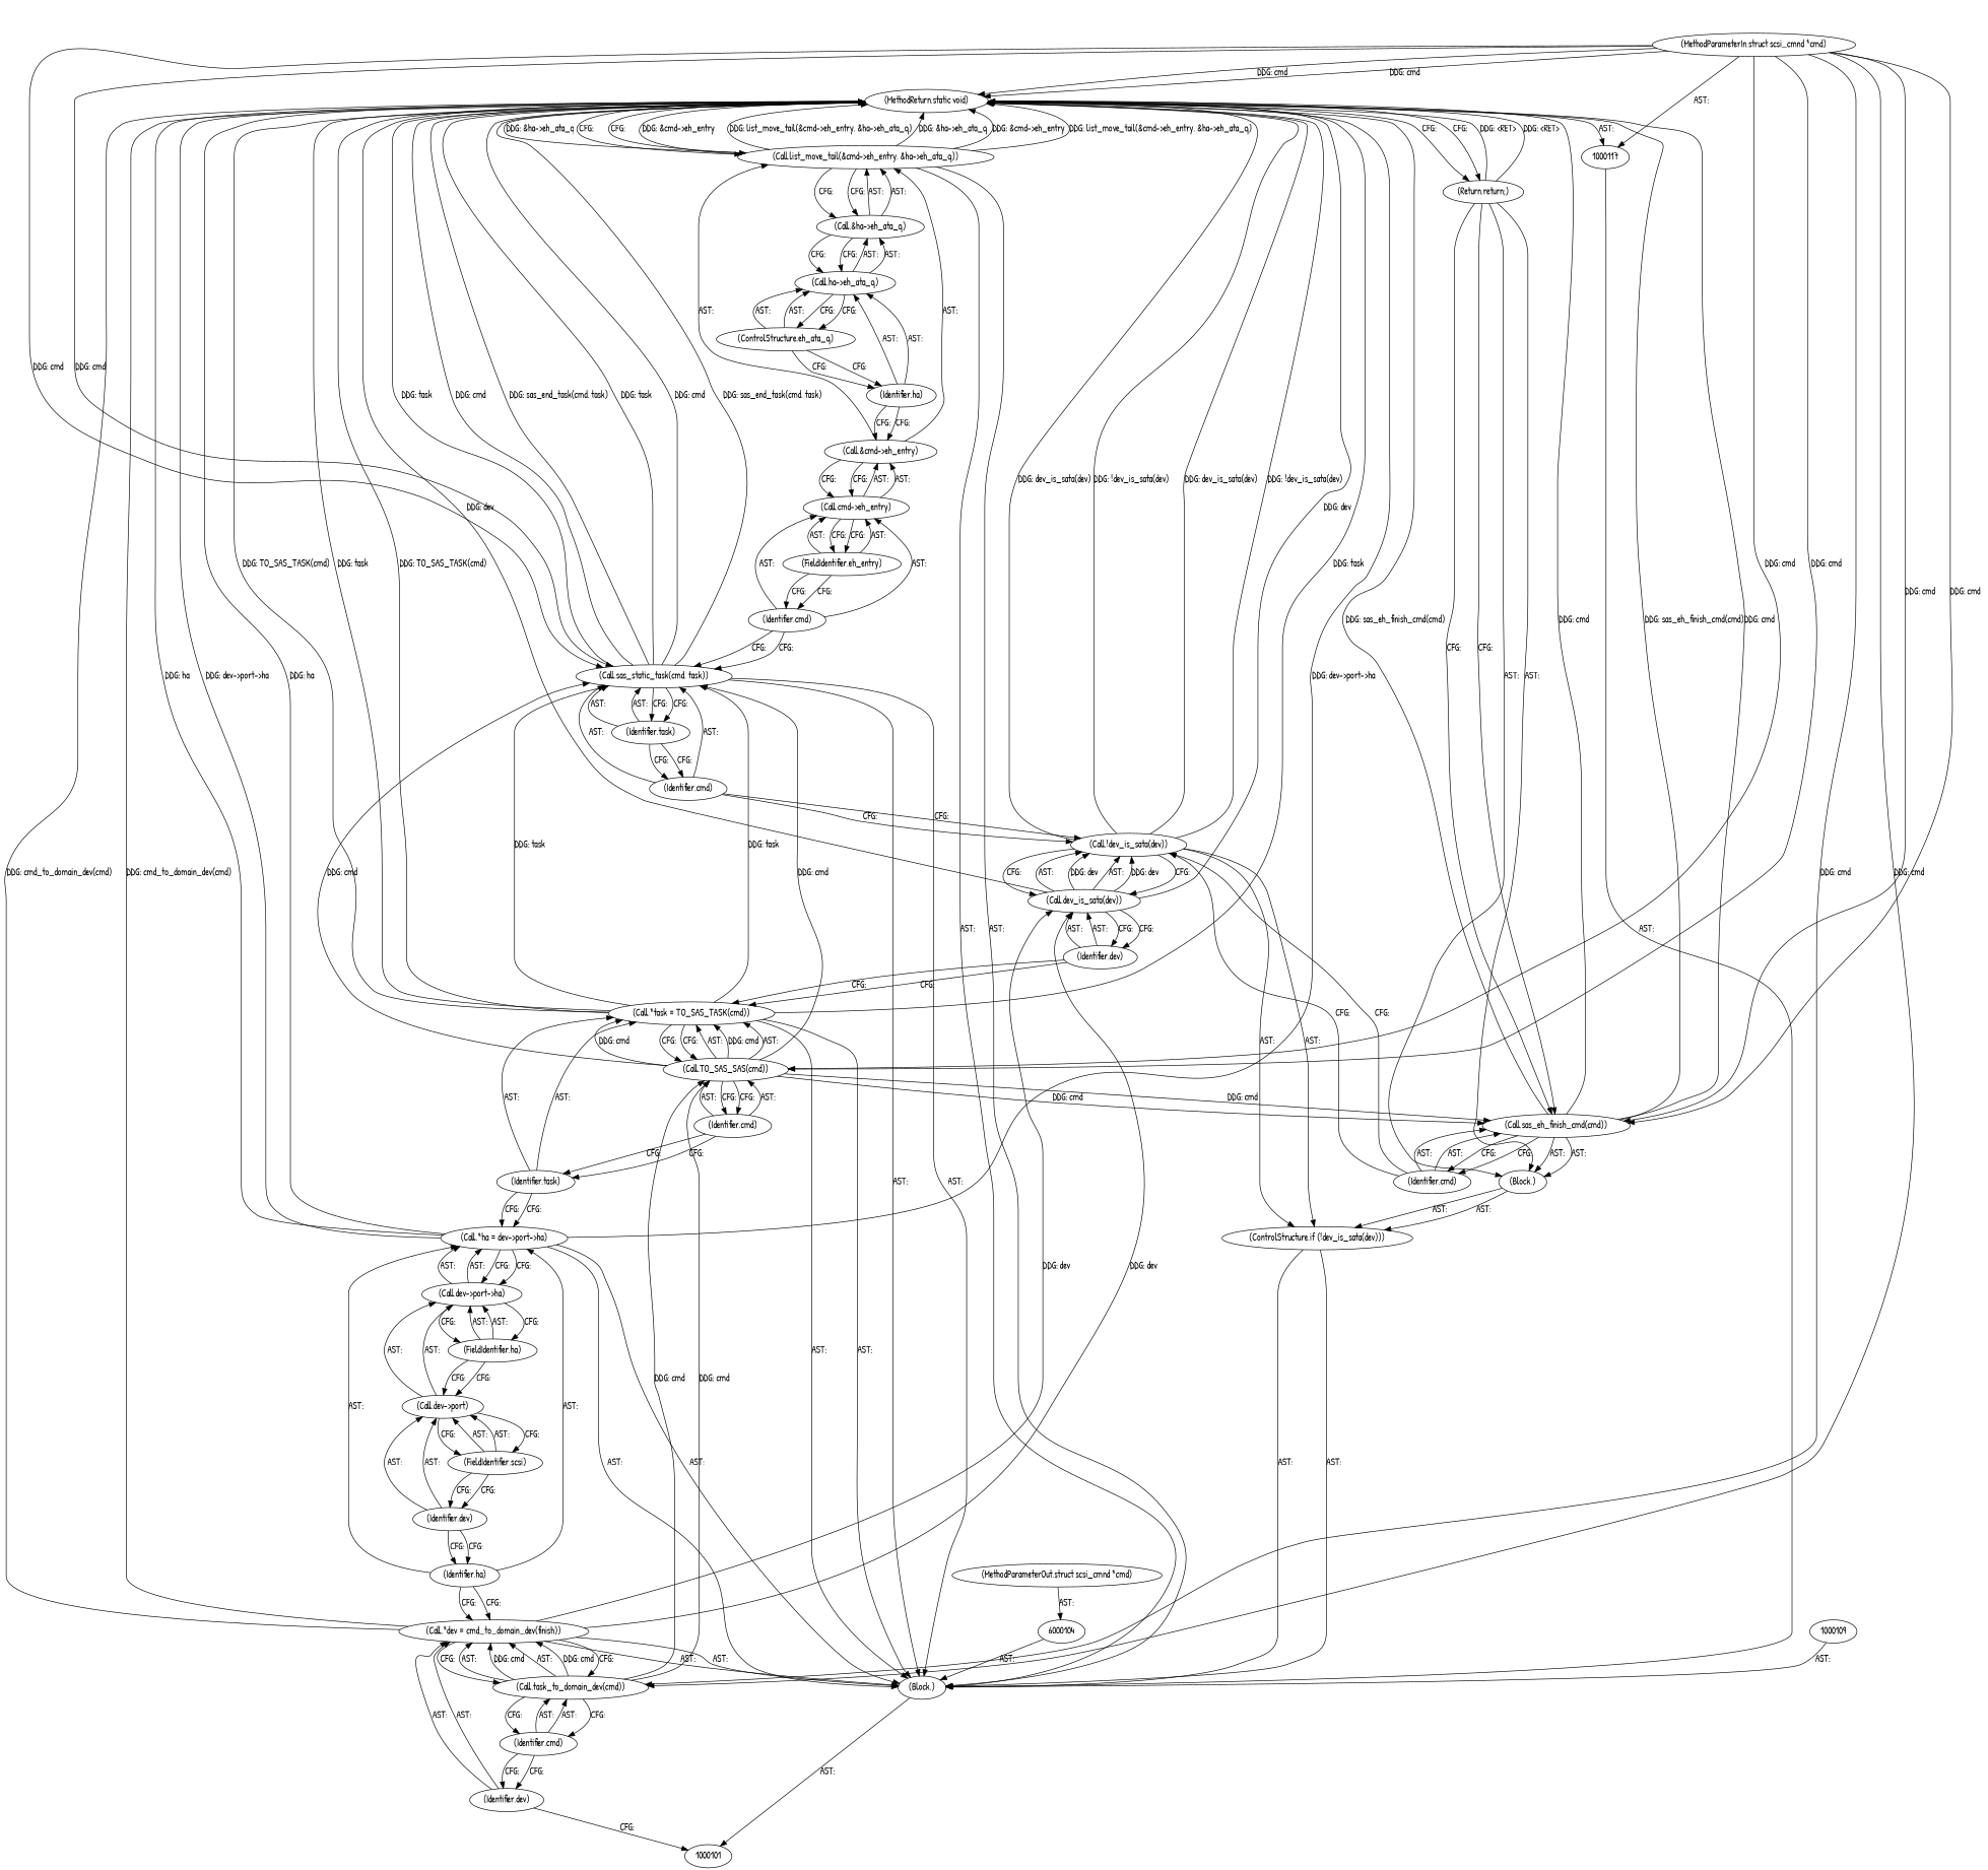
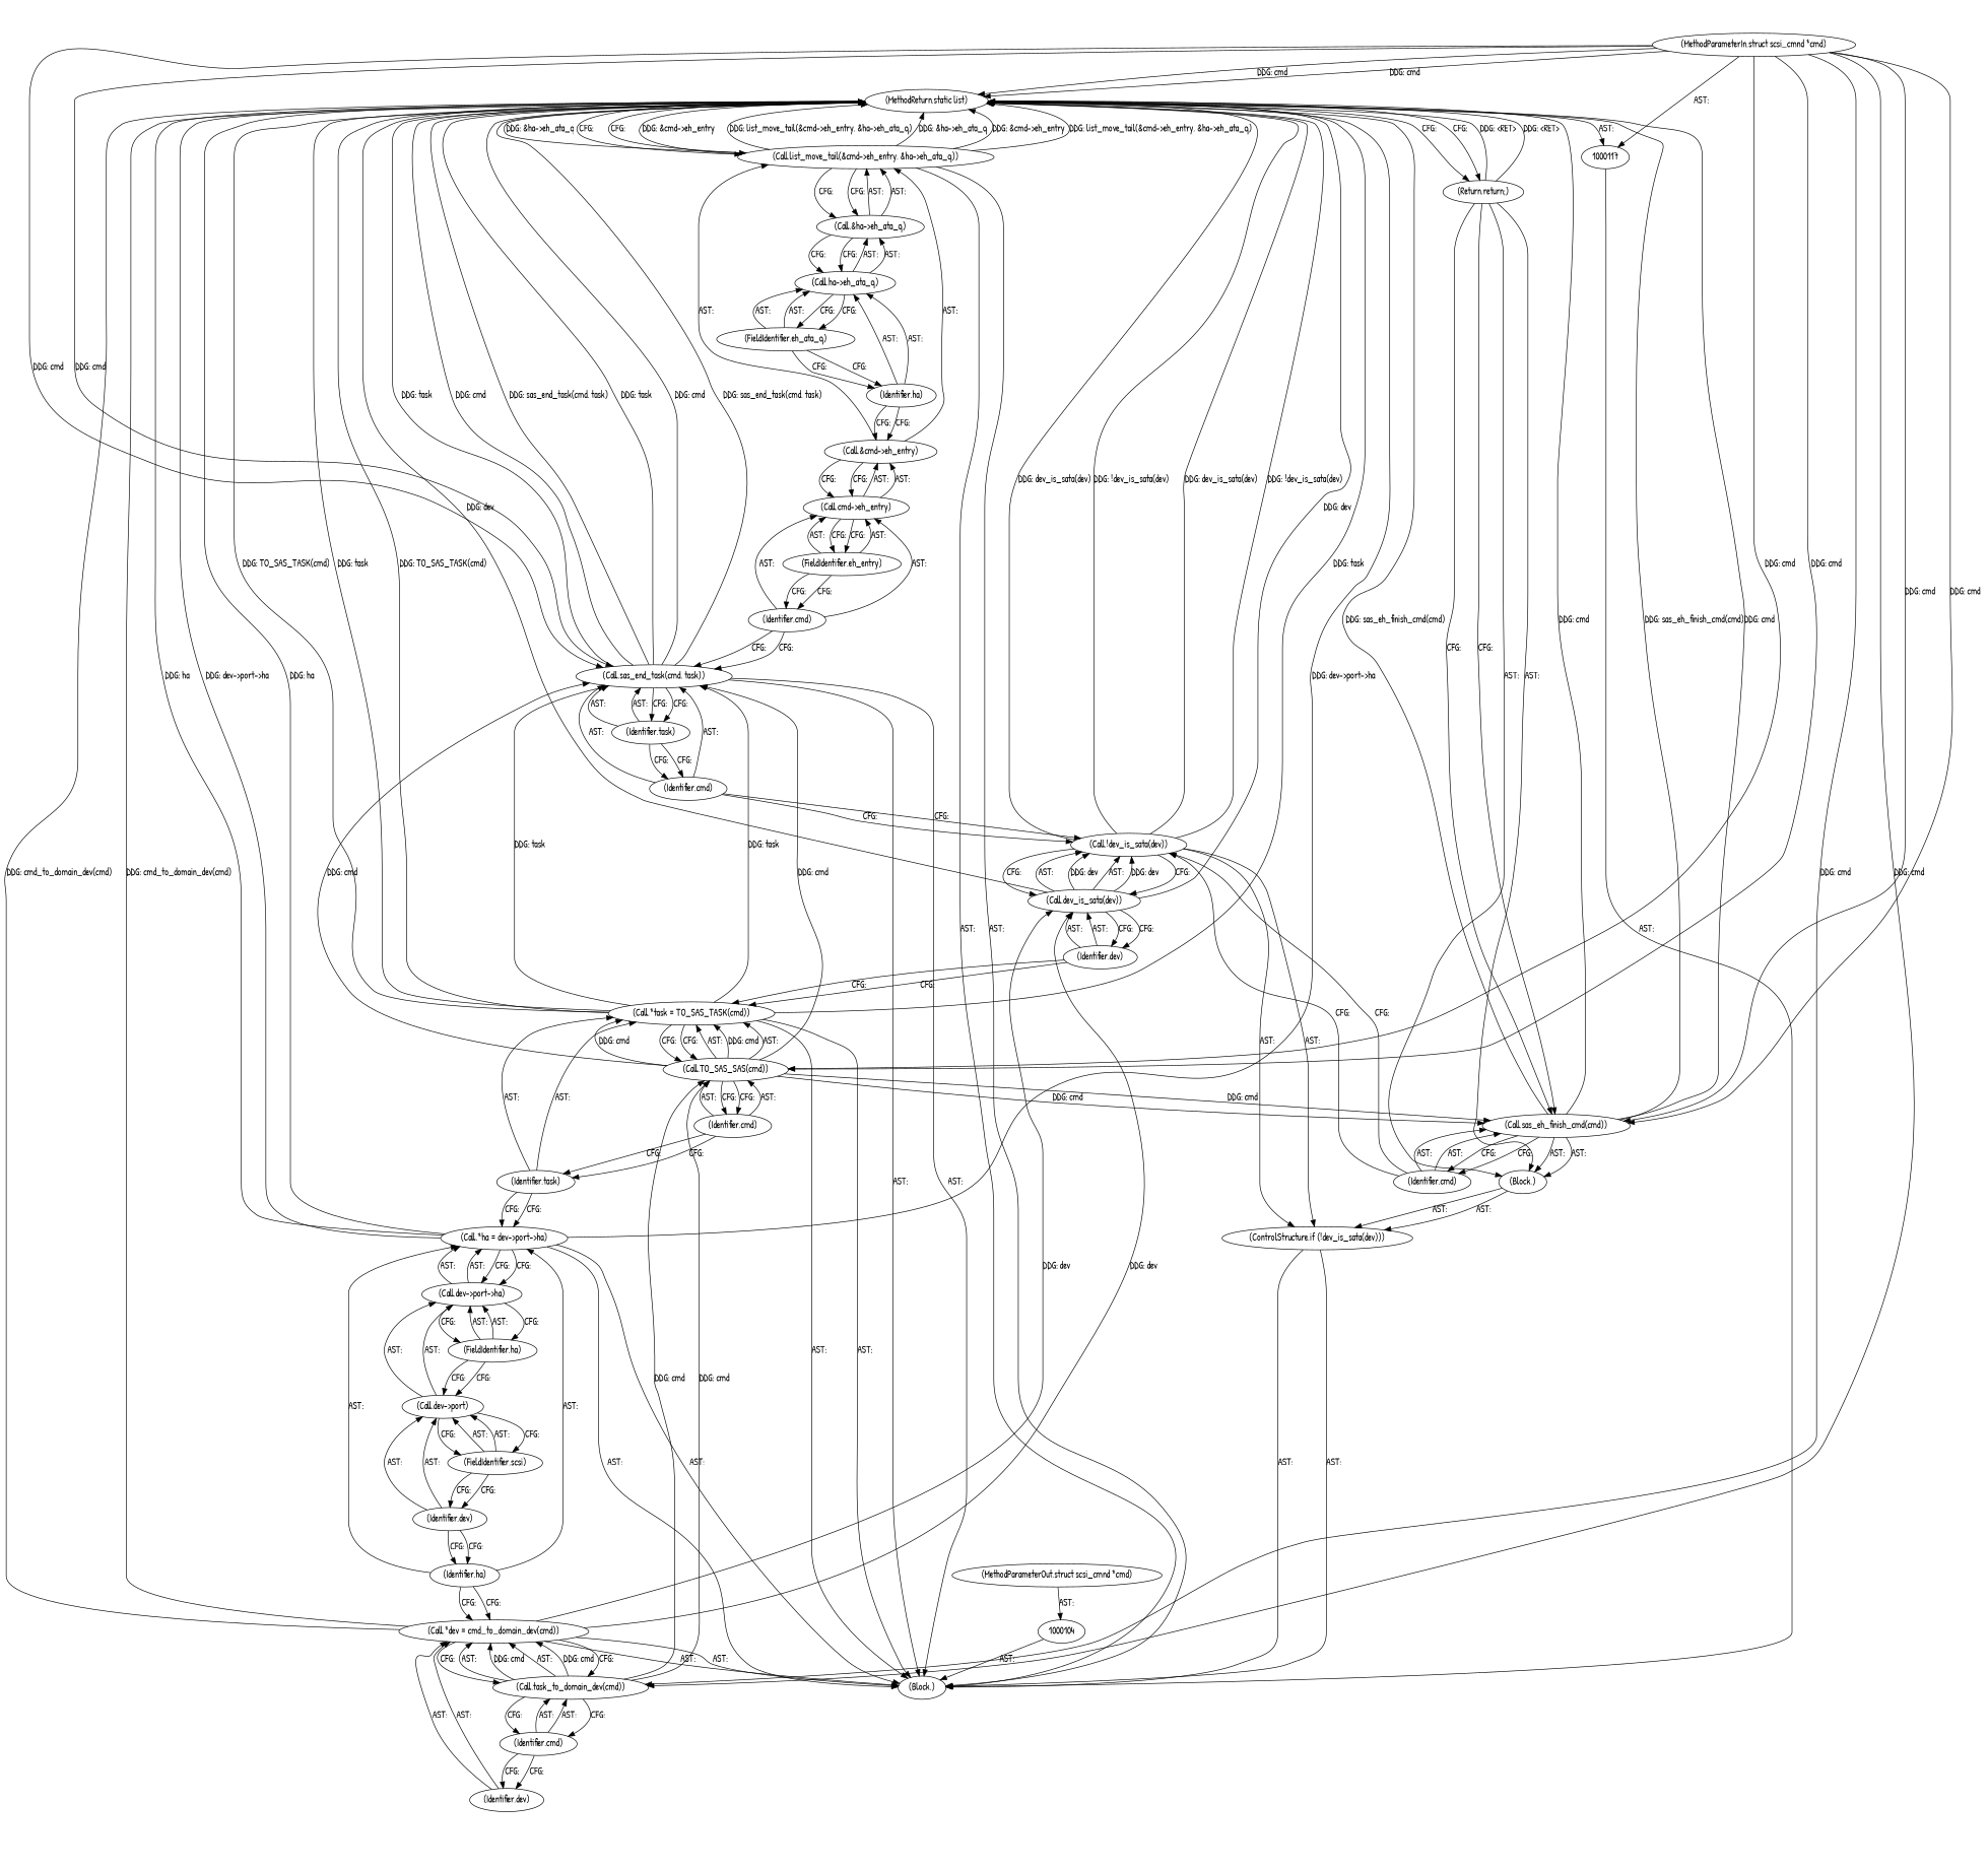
  digraph {
    fontname="Patrick Hand"
    node [fontname="Patrick Hand"]
    edge [fontname="Patrick Hand"]
-   n1 [label="(MethodReturn,static void)"]
+   n1 [label="(MethodReturn,static list)"]
    n2 [label="(Call,list_move_tail(&cmd->eh_entry, &ha->eh_ata_q))"]
    n3 [label="(Return,return;)"]
    1000117
    n5 [label="(Block,)"]
    n6 [label="(Call,&ha->eh_ata_q)"]
    n7 [label="(Call,sas_eh_finish_cmd(cmd))"]
    n8 [label="(Block,)"]
    n9 [label="(MethodParameterIn,struct scsi_cmnd *cmd)"]
-   n10 [label="(Call,sas_static_task(cmd, task))"]
+   n10 [label="(Call,sas_end_task(cmd, task))"]
    n11 [label="(Call,task_to_domain_dev(cmd))"]
    n12 [label="(Call,TO_SAS_SAS(cmd))"]
    n13 [label="(Identifier,task)"]
-   n14 [label="(Call,*dev = cmd_to_domain_dev(finish))"]
+   n14 [label="(Call,*dev = cmd_to_domain_dev(cmd))"]
    n15 [label="(Identifier,cmd)"]
    n16 [label="(Call,*task = TO_SAS_TASK(cmd))"]
    n17 [label="(Identifier,cmd)"]
    n18 [label="(Identifier,cmd)"]
    n19 [label="(MethodParameterOut,struct scsi_cmnd *cmd)"]
-   1000104 [label=6000104]
+   1000104
    n21 [label="(Identifier,cmd)"]
-   1000101
    n23 [label="(Call,!dev_is_sata(dev))"]
    n24 [label="(Call,dev_is_sata(dev))"]
    n25 [label="(ControlStructure,if (!dev_is_sata(dev)))"]
    n26 [label="(Call,ha->eh_ata_q)"]
    n27 [label="(Call,&cmd->eh_entry)"]
    n28 [label="(Call,cmd->eh_entry)"]
    n29 [label="(FieldIdentifier,eh_entry)"]
    n30 [label="(Identifier,cmd)"]
-   n31 [label="(ControlStructure,eh_ata_q)"]
+   n31 [label="(FieldIdentifier,eh_ata_q)"]
    n32 [label="(Identifier,ha)"]
    n33 [label="(Identifier,dev)"]
    n34 [label="(Identifier,dev)"]
    n35 [label="(Call,*ha = dev->port->ha)"]
    n36 [label="(Call,dev->port->ha)"]
    n37 [label="(FieldIdentifier,ha)"]
    n38 [label="(Identifier,ha)"]
    n39 [label="(Call,dev->port)"]
    n40 [label="(FieldIdentifier,scsi)"]
    n41 [label="(Identifier,dev)"]
    n42 [label="(Identifier,task)"]
-   1000109
    n1 -> n2 [label="CFG: "]
    n1 -> n2 [label="CFG: "]
    n1 -> n3 [label="CFG: "]
    n1 -> n3 [label="CFG: "]
    n1 -> 1000117 [label="AST: "]
    n2 -> n1 [label="DDG: &cmd->eh_entry"]
    n2 -> n1 [label="DDG: list_move_tail(&cmd->eh_entry, &ha->eh_ata_q)"]
    n2 -> n1 [label="DDG: &ha->eh_ata_q"]
    n2 -> n1 [label="DDG: &cmd->eh_entry"]
    n2 -> n1 [label="DDG: list_move_tail(&cmd->eh_entry, &ha->eh_ata_q)"]
    n2 -> n1 [label="DDG: &ha->eh_ata_q"]
    n2 -> n5 [label="AST: "]
    n2 -> n5 [label="AST: "]
    n2 -> n6 [label="CFG: "]
    n2 -> n6 [label="CFG: "]
    n3 -> n1 [label="DDG: <RET>"]
    n3 -> n1 [label="DDG: <RET>"]
    n3 -> n7 [label="CFG: "]
    n3 -> n7 [label="CFG: "]
    n3 -> n8 [label="AST: "]
    n3 -> n8 [label="AST: "]
    1000117 -> n5 [label="AST: "]
-   n5 -> 1000101 [label="AST: "]
    n6 -> n2 [label="AST: "]
    n6 -> n2 [label="AST: "]
    n6 -> n26 [label="CFG: "]
    n6 -> n26 [label="CFG: "]
    n7 -> n1 [label="DDG: sas_eh_finish_cmd(cmd)"]
    n7 -> n1 [label="DDG: cmd"]
    n7 -> n1 [label="DDG: sas_eh_finish_cmd(cmd)"]
    n7 -> n1 [label="DDG: cmd"]
    n7 -> n8 [label="AST: "]
    n7 -> n8 [label="AST: "]
    n7 -> n18 [label="CFG: "]
    n7 -> n18 [label="CFG: "]
    n8 -> n25 [label="AST: "]
    n8 -> n25 [label="AST: "]
    n9 -> n1 [label="DDG: cmd"]
    n9 -> n1 [label="DDG: cmd"]
    n9 -> 1000117 [label="AST: "]
    n9 -> n7 [label="DDG: cmd"]
    n9 -> n7 [label="DDG: cmd"]
    n9 -> n10 [label="DDG: cmd"]
    n9 -> n10 [label="DDG: cmd"]
    n9 -> n11 [label="DDG: cmd"]
    n9 -> n11 [label="DDG: cmd"]
    n9 -> n12 [label="DDG: cmd"]
    n9 -> n12 [label="DDG: cmd"]
    n10 -> n1 [label="DDG: sas_end_task(cmd, task)"]
    n10 -> n1 [label="DDG: task"]
    n10 -> n1 [label="DDG: cmd"]
    n10 -> n1 [label="DDG: sas_end_task(cmd, task)"]
    n10 -> n1 [label="DDG: task"]
    n10 -> n1 [label="DDG: cmd"]
    n10 -> n5 [label="AST: "]
    n10 -> n5 [label="AST: "]
    n10 -> n13 [label="CFG: "]
    n10 -> n13 [label="CFG: "]
    n11 -> n12 [label="DDG: cmd"]
    n11 -> n12 [label="DDG: cmd"]
    n11 -> n14 [label="AST: "]
    n11 -> n14 [label="DDG: cmd"]
    n11 -> n14 [label="AST: "]
    n11 -> n14 [label="DDG: cmd"]
    n11 -> n15 [label="CFG: "]
    n11 -> n15 [label="CFG: "]
    n12 -> n7 [label="DDG: cmd"]
    n12 -> n7 [label="DDG: cmd"]
    n12 -> n10 [label="DDG: cmd"]
    n12 -> n10 [label="DDG: cmd"]
    n12 -> n16 [label="AST: "]
    n12 -> n16 [label="DDG: cmd"]
    n12 -> n16 [label="AST: "]
    n12 -> n16 [label="DDG: cmd"]
    n12 -> n17 [label="CFG: "]
    n12 -> n17 [label="CFG: "]
    n13 -> n10 [label="AST: "]
    n13 -> n10 [label="AST: "]
    n13 -> n21 [label="CFG: "]
    n13 -> n21 [label="CFG: "]
    n14 -> n1 [label="DDG: cmd_to_domain_dev(cmd)"]
    n14 -> n1 [label="DDG: cmd_to_domain_dev(cmd)"]
    n14 -> n5 [label="AST: "]
    n14 -> n5 [label="AST: "]
    n14 -> n11 [label="CFG: "]
    n14 -> n11 [label="CFG: "]
    n14 -> n24 [label="DDG: dev"]
    n14 -> n24 [label="DDG: dev"]
    n15 -> n11 [label="AST: "]
    n15 -> n11 [label="AST: "]
    n15 -> n34 [label="CFG: "]
    n15 -> n34 [label="CFG: "]
    n16 -> n1 [label="DDG: task"]
    n16 -> n1 [label="DDG: TO_SAS_TASK(cmd)"]
    n16 -> n1 [label="DDG: task"]
    n16 -> n1 [label="DDG: TO_SAS_TASK(cmd)"]
    n16 -> n5 [label="AST: "]
    n16 -> n5 [label="AST: "]
    n16 -> n10 [label="DDG: task"]
    n16 -> n10 [label="DDG: task"]
    n16 -> n12 [label="CFG: "]
    n16 -> n12 [label="CFG: "]
    n17 -> n12 [label="AST: "]
    n17 -> n12 [label="AST: "]
    n17 -> n42 [label="CFG: "]
    n17 -> n42 [label="CFG: "]
    n18 -> n7 [label="AST: "]
    n18 -> n7 [label="AST: "]
    n18 -> n23 [label="CFG: "]
    n18 -> n23 [label="CFG: "]
    n19 -> 1000104 [label="AST: "]
    1000104 -> n5 [label="AST: "]
    n21 -> n10 [label="AST: "]
    n21 -> n10 [label="AST: "]
    n21 -> n23 [label="CFG: "]
    n21 -> n23 [label="CFG: "]
    n23 -> n1 [label="DDG: !dev_is_sata(dev)"]
    n23 -> n1 [label="DDG: dev_is_sata(dev)"]
    n23 -> n1 [label="DDG: !dev_is_sata(dev)"]
    n23 -> n1 [label="DDG: dev_is_sata(dev)"]
    n23 -> n24 [label="CFG: "]
    n23 -> n24 [label="CFG: "]
    n23 -> n25 [label="AST: "]
    n23 -> n25 [label="AST: "]
    n24 -> n1 [label="DDG: dev"]
    n24 -> n1 [label="DDG: dev"]
    n24 -> n23 [label="AST: "]
    n24 -> n23 [label="DDG: dev"]
    n24 -> n23 [label="AST: "]
    n24 -> n23 [label="DDG: dev"]
    n24 -> n33 [label="CFG: "]
    n24 -> n33 [label="CFG: "]
    n25 -> n5 [label="AST: "]
    n25 -> n5 [label="AST: "]
    n26 -> n6 [label="AST: "]
    n26 -> n6 [label="AST: "]
    n26 -> n31 [label="CFG: "]
    n26 -> n31 [label="CFG: "]
    n27 -> n2 [label="AST: "]
    n27 -> n2 [label="AST: "]
    n27 -> n28 [label="CFG: "]
    n27 -> n28 [label="CFG: "]
    n28 -> n27 [label="AST: "]
    n28 -> n27 [label="AST: "]
    n28 -> n29 [label="CFG: "]
    n28 -> n29 [label="CFG: "]
    n29 -> n28 [label="AST: "]
    n29 -> n28 [label="AST: "]
    n29 -> n30 [label="CFG: "]
    n29 -> n30 [label="CFG: "]
    n30 -> n10 [label="CFG: "]
    n30 -> n10 [label="CFG: "]
    n30 -> n28 [label="AST: "]
    n30 -> n28 [label="AST: "]
    n31 -> n26 [label="AST: "]
    n31 -> n26 [label="AST: "]
    n31 -> n32 [label="CFG: "]
    n31 -> n32 [label="CFG: "]
    n32 -> n26 [label="AST: "]
    n32 -> n26 [label="AST: "]
    n32 -> n27 [label="CFG: "]
    n32 -> n27 [label="CFG: "]
    n33 -> n16 [label="CFG: "]
    n33 -> n16 [label="CFG: "]
    n33 -> n24 [label="AST: "]
    n33 -> n24 [label="AST: "]
    n34 -> n14 [label="AST: "]
    n34 -> n14 [label="AST: "]
-   n34 -> 1000101 [label="CFG: "]
    n35 -> n1 [label="DDG: ha"]
    n35 -> n1 [label="DDG: dev->port->ha"]
    n35 -> n1 [label="DDG: ha"]
    n35 -> n1 [label="DDG: dev->port->ha"]
    n35 -> n5 [label="AST: "]
    n35 -> n5 [label="AST: "]
    n35 -> n36 [label="CFG: "]
    n35 -> n36 [label="CFG: "]
    n36 -> n35 [label="AST: "]
    n36 -> n35 [label="AST: "]
    n36 -> n37 [label="CFG: "]
    n36 -> n37 [label="CFG: "]
    n37 -> n36 [label="AST: "]
    n37 -> n36 [label="AST: "]
    n37 -> n39 [label="CFG: "]
    n37 -> n39 [label="CFG: "]
    n38 -> n14 [label="CFG: "]
    n38 -> n14 [label="CFG: "]
    n38 -> n35 [label="AST: "]
    n38 -> n35 [label="AST: "]
    n39 -> n36 [label="AST: "]
    n39 -> n36 [label="AST: "]
    n39 -> n40 [label="CFG: "]
    n39 -> n40 [label="CFG: "]
    n40 -> n39 [label="AST: "]
    n40 -> n39 [label="AST: "]
    n40 -> n41 [label="CFG: "]
    n40 -> n41 [label="CFG: "]
    n41 -> n38 [label="CFG: "]
    n41 -> n38 [label="CFG: "]
    n41 -> n39 [label="AST: "]
    n41 -> n39 [label="AST: "]
    n42 -> n16 [label="AST: "]
    n42 -> n16 [label="AST: "]
    n42 -> n35 [label="CFG: "]
    n42 -> n35 [label="CFG: "]
-   1000109 -> n5 [label="AST: "]
  }
